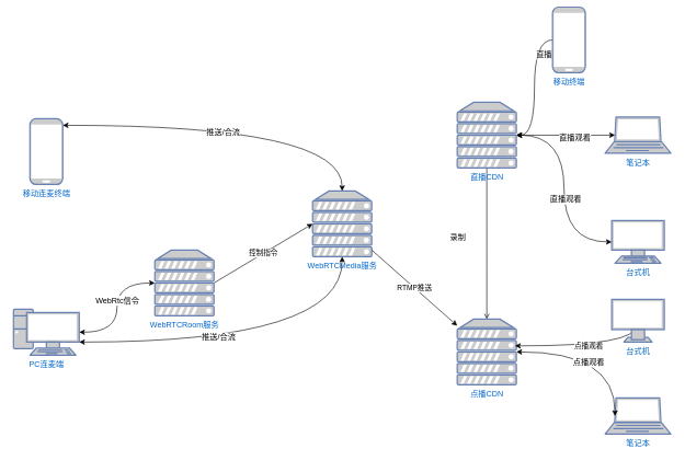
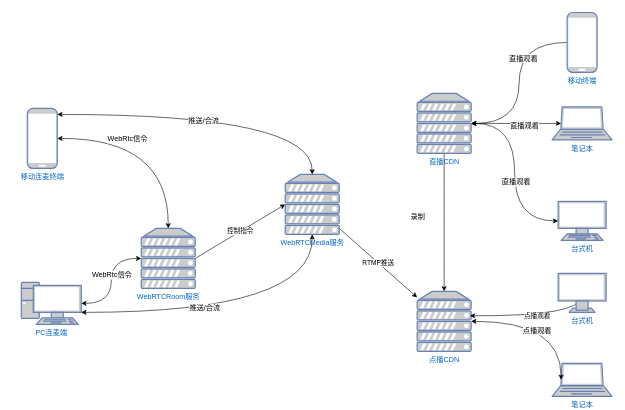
  <mxCell id="0" />
  <mxCell id="1" parent="0" />
  <mxCell id="2" value="移动连麦终端" style="fontColor=#0066CC;verticalAlign=top;verticalLabelPosition=bottom;labelPosition=center;align=center;html=1;outlineConnect=0;fillColor=#CCCCCC;strokeColor=#6881B3;gradientColor=none;gradientDirection=north;strokeWidth=2;shape=mxgraph.networks.mobile;" parent="1" vertex="1"><mxGeometry x="45" y="180" width="50" height="100" as="geometry" /></mxCell>
- <mxCell id="3" value="PC连麦端" style="fontColor=#0066CC;verticalAlign=top;verticalLabelPosition=bottom;labelPosition=center;align=center;html=1;outlineConnect=0;fillColor=#CCCCCC;strokeColor=#6881B3;gradientColor=none;gradientDirection=north;strokeWidth=2;shape=mxgraph.networks.pc;" parent="1" vertex="1"><mxGeometry x="20" y="470" width="100" height="70" as="geometry" /></mxCell>
+ <mxCell id="3" value="PC连麦端" style="fontColor=#0066CC;verticalAlign=top;verticalLabelPosition=bottom;labelPosition=center;align=center;html=1;outlineConnect=0;fillColor=#CCCCCC;strokeColor=#6881B3;gradientColor=none;gradientDirection=north;strokeWidth=2;shape=mxgraph.networks.pc;" parent="1" vertex="1"><mxGeometry x="35" y="470" width="100" height="70" as="geometry" /></mxCell>
  <mxCell id="4" value="WebRTCRoom服务" style="fontColor=#0066CC;verticalAlign=top;verticalLabelPosition=bottom;labelPosition=center;align=center;html=1;outlineConnect=0;fillColor=#CCCCCC;strokeColor=#6881B3;gradientColor=none;gradientDirection=north;strokeWidth=2;shape=mxgraph.networks.server;" parent="1" vertex="1"><mxGeometry x="235" y="380" width="90" height="100" as="geometry" /></mxCell>
+ <mxCell id="5" value="" style="endArrow=classic;startArrow=classic;html=1;edgeStyle=orthogonalEdgeStyle;curved=1;" parent="1" source="2" target="4" edge="1"><mxGeometry width="50" height="50" relative="1" as="geometry"><mxPoint x="85" y="270" as="sourcePoint" /><mxPoint x="135" y="220" as="targetPoint" /></mxGeometry></mxCell>
+ <mxCell id="6" value="WebRtc信令" style="text;html=1;align=center;verticalAlign=middle;resizable=0;points=[];labelBackgroundColor=#ffffff;" parent="5" vertex="1" connectable="0"><mxGeometry x="-0.192" relative="1" as="geometry"><mxPoint x="-19" as="offset" /></mxGeometry></mxCell>
  <mxCell id="7" value="" style="endArrow=classic;startArrow=classic;html=1;exitX=1;exitY=0.5;exitDx=0;exitDy=0;exitPerimeter=0;edgeStyle=orthogonalEdgeStyle;curved=1;" parent="1" source="3" target="4" edge="1"><mxGeometry width="50" height="50" relative="1" as="geometry"><mxPoint x="125" y="490" as="sourcePoint" /><mxPoint x="165" y="450" as="targetPoint" /></mxGeometry></mxCell>
  <mxCell id="8" value="WebRtc信令" style="text;html=1;align=center;verticalAlign=middle;resizable=0;points=[];labelBackgroundColor=#ffffff;" parent="7" vertex="1" connectable="0"><mxGeometry x="0.118" relative="1" as="geometry"><mxPoint as="offset" /></mxGeometry></mxCell>
  <mxCell id="9" value="WebRTCMedia服务" style="fontColor=#0066CC;verticalAlign=top;verticalLabelPosition=bottom;labelPosition=center;align=center;html=1;outlineConnect=0;fillColor=#CCCCCC;strokeColor=#6881B3;gradientColor=none;gradientDirection=north;strokeWidth=2;shape=mxgraph.networks.server;" parent="1" vertex="1"><mxGeometry x="475" y="290" width="90" height="100" as="geometry" /></mxCell>
  <mxCell id="10" value="" style="endArrow=classic;startArrow=classic;html=1;edgeStyle=orthogonalEdgeStyle;curved=1;" parent="1" source="2" target="9" edge="1"><mxGeometry width="50" height="50" relative="1" as="geometry"><mxPoint x="95" y="280" as="sourcePoint" /><mxPoint x="165.711" y="230" as="targetPoint" /><Array as="points"><mxPoint x="520" y="190" /></Array></mxGeometry></mxCell>
  <mxCell id="11" value="推送/合流" style="text;html=1;align=center;verticalAlign=middle;resizable=0;points=[];labelBackgroundColor=#ffffff;" parent="10" vertex="1" connectable="0"><mxGeometry x="-0.074" y="-10" relative="1" as="geometry"><mxPoint as="offset" /></mxGeometry></mxCell>
  <mxCell id="12" value="" style="endArrow=classic;startArrow=classic;html=1;edgeStyle=orthogonalEdgeStyle;curved=1;" parent="1" source="3" target="9" edge="1"><mxGeometry width="50" height="50" relative="1" as="geometry"><mxPoint x="120" y="555" as="sourcePoint" /><mxPoint x="190.711" y="505" as="targetPoint" /><Array as="points"><mxPoint x="520" y="520" /></Array></mxGeometry></mxCell>
  <mxCell id="13" value="推送/合流" style="text;html=1;align=center;verticalAlign=middle;resizable=0;points=[];labelBackgroundColor=#ffffff;" parent="12" vertex="1" connectable="0"><mxGeometry x="-0.204" y="8" relative="1" as="geometry"><mxPoint as="offset" /></mxGeometry></mxCell>
- <mxCell id="14" value="" style="edgeStyle=orthogonalEdgeStyle;curved=1;rounded=0;orthogonalLoop=1;jettySize=auto;html=1;endArrow=open;" parent="1" source="16" target="17" edge="1"><mxGeometry relative="1" as="geometry" /></mxCell>
+ <mxCell id="14" value="" style="edgeStyle=orthogonalEdgeStyle;curved=1;rounded=0;orthogonalLoop=1;jettySize=auto;html=1;" parent="1" source="16" target="17" edge="1"><mxGeometry relative="1" as="geometry" /></mxCell>
  <mxCell id="15" value="录制" style="text;html=1;align=center;verticalAlign=middle;resizable=0;points=[];labelBackgroundColor=#ffffff;" parent="14" vertex="1" connectable="0"><mxGeometry x="-0.087" y="2" relative="1" as="geometry"><mxPoint x="-47" as="offset" /></mxGeometry></mxCell>
  <mxCell id="16" value="直播CDN" style="fontColor=#0066CC;verticalAlign=top;verticalLabelPosition=bottom;labelPosition=center;align=center;html=1;outlineConnect=0;fillColor=#CCCCCC;strokeColor=#6881B3;gradientColor=none;gradientDirection=north;strokeWidth=2;shape=mxgraph.networks.server;" parent="1" vertex="1"><mxGeometry x="695" y="155" width="90" height="100" as="geometry" /></mxCell>
  <mxCell id="17" value="点播CDN" style="fontColor=#0066CC;verticalAlign=top;verticalLabelPosition=bottom;labelPosition=center;align=center;html=1;outlineConnect=0;fillColor=#CCCCCC;strokeColor=#6881B3;gradientColor=none;gradientDirection=north;strokeWidth=2;shape=mxgraph.networks.server;" parent="1" vertex="1"><mxGeometry x="695" y="485" width="90" height="100" as="geometry" /></mxCell>
  <mxCell id="18" value="控制指令" style="endArrow=classic;html=1;exitX=1;exitY=0.5;exitDx=0;exitDy=0;exitPerimeter=0;" parent="1" source="4" edge="1"><mxGeometry width="50" height="50" relative="1" as="geometry"><mxPoint x="565" y="390" as="sourcePoint" /><mxPoint x="475" y="340" as="targetPoint" /></mxGeometry></mxCell>
  <mxCell id="19" value="RTMP推送" style="endArrow=classic;html=1;" parent="1" source="9" target="17" edge="1"><mxGeometry width="50" height="50" relative="1" as="geometry"><mxPoint x="565" y="380" as="sourcePoint" /><mxPoint x="705" y="340" as="targetPoint" /></mxGeometry></mxCell>
  <mxCell id="20" style="edgeStyle=orthogonalEdgeStyle;rounded=0;orthogonalLoop=1;jettySize=auto;html=1;curved=1;entryX=1;entryY=0.5;entryDx=0;entryDy=0;entryPerimeter=0;" parent="1" source="22" target="16" edge="1"><mxGeometry relative="1" as="geometry" /></mxCell>
  <mxCell id="21" value="直播观看" style="text;html=1;align=center;verticalAlign=middle;resizable=0;points=[];labelBackgroundColor=#ffffff;" parent="20" vertex="1" connectable="0"><mxGeometry x="-0.501" y="26" relative="1" as="geometry"><mxPoint as="offset" /></mxGeometry></mxCell>
- <mxCell id="22" value="移动终端" style="fontColor=#0066CC;verticalAlign=top;verticalLabelPosition=bottom;labelPosition=center;align=center;html=1;outlineConnect=0;fillColor=#CCCCCC;strokeColor=#6881B3;gradientColor=none;gradientDirection=north;strokeWidth=2;shape=mxgraph.networks.mobile;" parent="1" vertex="1"><mxGeometry x="840" y="10" width="50" height="100" as="geometry" /></mxCell>
+ <mxCell id="22" value="移动终端" style="fontColor=#0066CC;verticalAlign=top;verticalLabelPosition=bottom;labelPosition=center;align=center;html=1;outlineConnect=0;fillColor=#CCCCCC;strokeColor=#6881B3;gradientColor=none;gradientDirection=north;strokeWidth=2;shape=mxgraph.networks.mobile;" parent="1" vertex="1"><mxGeometry x="945" y="20" width="50" height="100" as="geometry" /></mxCell>
  <mxCell id="23" value="笔记本" style="fontColor=#0066CC;verticalAlign=top;verticalLabelPosition=bottom;labelPosition=center;align=center;html=1;outlineConnect=0;fillColor=#CCCCCC;strokeColor=#6881B3;gradientColor=none;gradientDirection=north;strokeWidth=2;shape=mxgraph.networks.laptop;" parent="1" vertex="1"><mxGeometry x="920" y="177.5" width="100" height="55" as="geometry" /></mxCell>
  <mxCell id="24" value="" style="endArrow=classic;startArrow=classic;html=1;exitX=0.15;exitY=0.5;exitDx=0;exitDy=0;exitPerimeter=0;" parent="1" source="23" edge="1"><mxGeometry width="50" height="50" relative="1" as="geometry"><mxPoint x="735" y="255" as="sourcePoint" /><mxPoint x="785" y="205" as="targetPoint" /></mxGeometry></mxCell>
  <mxCell id="25" value="直播观看" style="text;html=1;align=center;verticalAlign=middle;resizable=0;points=[];labelBackgroundColor=#ffffff;" parent="24" vertex="1" connectable="0"><mxGeometry x="-0.167" y="3" relative="1" as="geometry"><mxPoint as="offset" /></mxGeometry></mxCell>
  <mxCell id="26" value="台式机" style="fontColor=#0066CC;verticalAlign=top;verticalLabelPosition=bottom;labelPosition=center;align=center;html=1;outlineConnect=0;fillColor=#CCCCCC;strokeColor=#6881B3;gradientColor=none;gradientDirection=north;strokeWidth=2;shape=mxgraph.networks.terminal;" parent="1" vertex="1"><mxGeometry x="930" y="335" width="80" height="65" as="geometry" /></mxCell>
  <mxCell id="27" value="" style="endArrow=classic;startArrow=classic;html=1;entryX=0;entryY=0.5;entryDx=0;entryDy=0;entryPerimeter=0;edgeStyle=orthogonalEdgeStyle;curved=1;" parent="1" source="16" target="26" edge="1"><mxGeometry width="50" height="50" relative="1" as="geometry"><mxPoint x="785" y="255" as="sourcePoint" /><mxPoint x="855.711" y="205" as="targetPoint" /></mxGeometry></mxCell>
  <mxCell id="28" value="直播观看" style="text;html=1;align=center;verticalAlign=middle;resizable=0;points=[];labelBackgroundColor=#ffffff;" parent="27" vertex="1" connectable="0"><mxGeometry x="0.105" y="2" relative="1" as="geometry"><mxPoint as="offset" /></mxGeometry></mxCell>
  <mxCell id="29" value="点播观看" style="endArrow=classic;startArrow=classic;html=1;entryX=0;entryY=0.5;entryDx=0;entryDy=0;entryPerimeter=0;edgeStyle=orthogonalEdgeStyle;elbow=vertical;curved=1;" parent="1" edge="1"><mxGeometry width="50" height="50" relative="1" as="geometry"><mxPoint x="783" y="525.707" as="sourcePoint" /><mxPoint x="968" y="487.5" as="targetPoint" /></mxGeometry></mxCell>
  <mxCell id="30" value="台式机" style="fontColor=#0066CC;verticalAlign=top;verticalLabelPosition=bottom;labelPosition=center;align=center;html=1;outlineConnect=0;fillColor=#CCCCCC;strokeColor=#6881B3;gradientColor=none;gradientDirection=north;strokeWidth=2;shape=mxgraph.networks.monitor;" parent="1" vertex="1"><mxGeometry x="930" y="455" width="80" height="65" as="geometry" /></mxCell>
  <mxCell id="31" value="笔记本" style="fontColor=#0066CC;verticalAlign=top;verticalLabelPosition=bottom;labelPosition=center;align=center;html=1;outlineConnect=0;fillColor=#CCCCCC;strokeColor=#6881B3;gradientColor=none;gradientDirection=north;strokeWidth=2;shape=mxgraph.networks.laptop;" parent="1" vertex="1"><mxGeometry x="920" y="605" width="100" height="55" as="geometry" /></mxCell>
  <mxCell id="32" value="" style="endArrow=classic;startArrow=classic;html=1;entryX=0.15;entryY=0.5;entryDx=0;entryDy=0;entryPerimeter=0;edgeStyle=orthogonalEdgeStyle;curved=1;" parent="1" source="17" target="31" edge="1"><mxGeometry width="50" height="50" relative="1" as="geometry"><mxPoint x="785" y="585" as="sourcePoint" /><mxPoint x="855.711" y="535" as="targetPoint" /></mxGeometry></mxCell>
  <mxCell id="33" value="点播观看" style="text;html=1;align=center;verticalAlign=middle;resizable=0;points=[];labelBackgroundColor=#ffffff;" parent="32" vertex="1" connectable="0"><mxGeometry x="0.11" y="2" relative="1" as="geometry"><mxPoint x="-27.65" y="17" as="offset" /></mxGeometry></mxCell>
